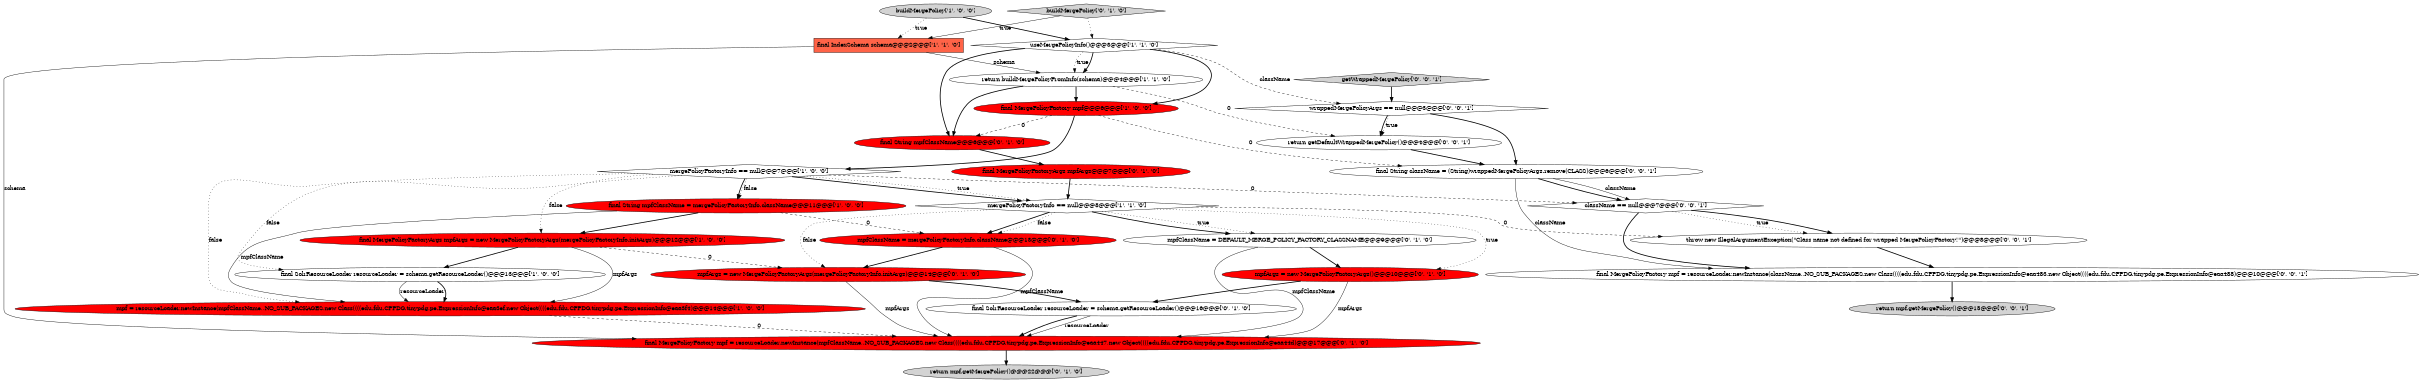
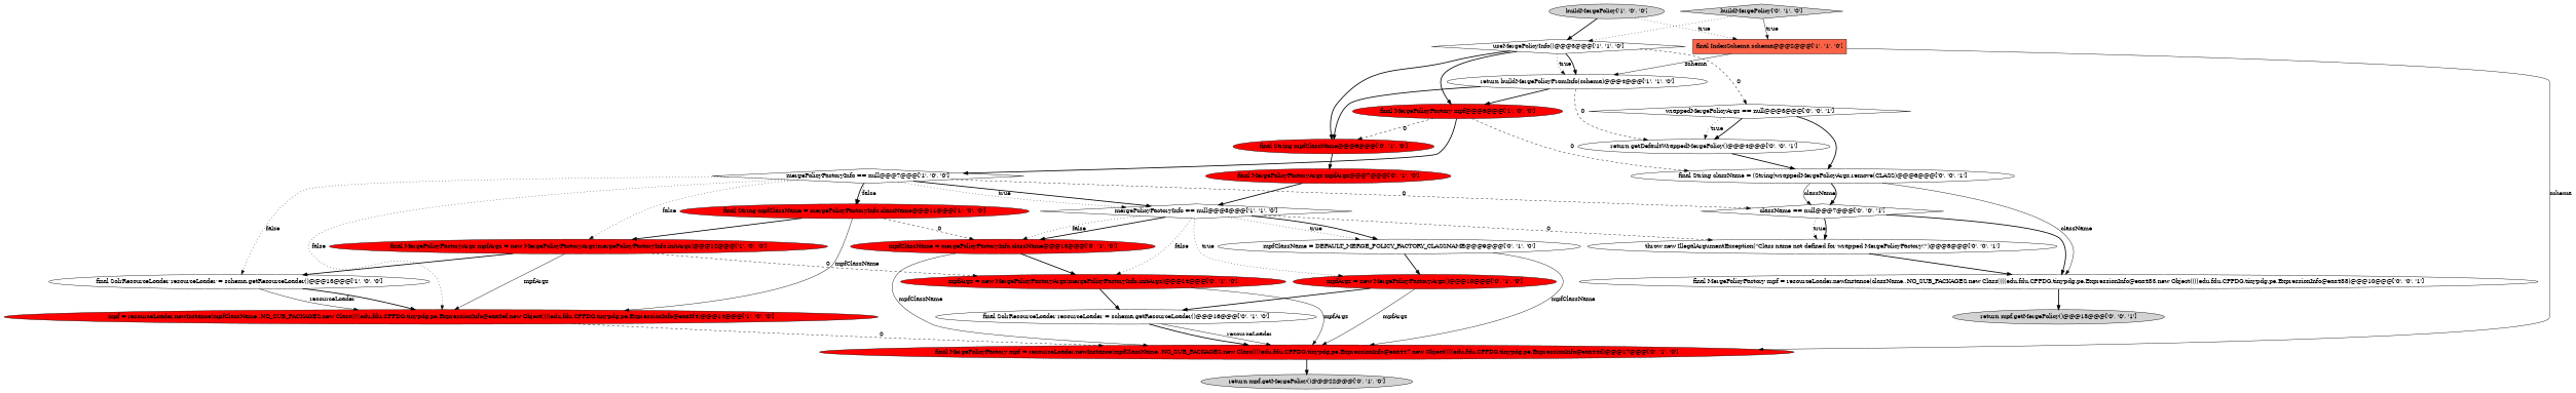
  digraph {
    node [fillcolor=white shape=ellipse style=filled]
    edge [style=bold]
    n1 [label="throw new IllegalArgumentException(\"Class name not defined for wrapped MergePolicyFactory!\")@@@8@@@['0', '0', '1']"]
    n2 [label="final MergePolicyFactory mpf = resourceLoader.newInstance(className,,NO_SUB_PACKAGES,new Class((((edu.fdu.CPPDG.tinypdg.pe.ExpressionInfo@eaa483,new Object((((edu.fdu.CPPDG.tinypdg.pe.ExpressionInfo@eaa488)@@@10@@@['0', '0', '1']"]
    n3 [fillcolor=lightgray label="return mpf.getMergePolicy()@@@15@@@['0', '0', '1']"]
    n4 [label="mpfClassName = DEFAULT_MERGE_POLICY_FACTORY_CLASSNAME@@@9@@@['0', '1', '0']"]
    n5 [fillcolor=red label="mpfArgs = new MergePolicyFactoryArgs()@@@10@@@['0', '1', '0']"]
    n6 [fillcolor=red label="final MergePolicyFactory mpf = resourceLoader.newInstance(mpfClassName,,NO_SUB_PACKAGES,new Class((((edu.fdu.CPPDG.tinypdg.pe.ExpressionInfo@eaa447,new Object((((edu.fdu.CPPDG.tinypdg.pe.ExpressionInfo@eaa44d)@@@17@@@['0', '1', '0']"]
    n7 [label="final SolrResourceLoader resourceLoader = schema.getResourceLoader()@@@16@@@['0', '1', '0']"]
    n8 [fillcolor=lightgray label="return mpf.getMergePolicy()@@@22@@@['0', '1', '0']"]
-   n9 [fillcolor=lightgray label="getWrappedMergePolicy['0', '0', '1']" shape=diamond]
    n10 [label="wrappedMergePolicyArgs == null@@@3@@@['0', '0', '1']" shape=diamond]
    n11 [label="final String className = (String)wrappedMergePolicyArgs.remove(CLASS)@@@6@@@['0', '0', '1']"]
    n12 [label="return getDefaultWrappedMergePolicy()@@@4@@@['0', '0', '1']"]
    n13 [fillcolor=lightgray label="buildMergePolicy['1', '0', '0']"]
    n14 [fillcolor=tomato label="final IndexSchema schema@@@2@@@['1', '1', '0']" shape=box]
    n15 [label="useMergePolicyInfo()@@@3@@@['1', '1', '0']" shape=diamond]
    n16 [label="return buildMergePolicyFromInfo(schema)@@@4@@@['1', '1', '0']"]
    n17 [fillcolor=red label="final String mpfClassName@@@6@@@['0', '1', '0']"]
    n18 [fillcolor=red label="final MergePolicyFactory mpf@@@6@@@['1', '0', '0']"]
    n19 [fillcolor=red label="mpfClassName = mergePolicyFactoryInfo.className@@@13@@@['0', '1', '0']"]
    n20 [fillcolor=red label="mpfArgs = new MergePolicyFactoryArgs(mergePolicyFactoryInfo.initArgs)@@@14@@@['0', '1', '0']"]
    n21 [fillcolor=lightgray label="buildMergePolicy['0', '1', '0']" shape=diamond]
    n22 [fillcolor=red label="final MergePolicyFactoryArgs mpfArgs@@@7@@@['0', '1', '0']"]
    n23 [label="mergePolicyFactoryInfo == null@@@8@@@['1', '1', '0']" shape=diamond]
    n24 [label="mergePolicyFactoryInfo == null@@@7@@@['1', '0', '0']" shape=diamond]
    n25 [fillcolor=red label="mpf = resourceLoader.newInstance(mpfClassName,,NO_SUB_PACKAGES,new Class((((edu.fdu.CPPDG.tinypdg.pe.ExpressionInfo@eaa3ef,new Object((((edu.fdu.CPPDG.tinypdg.pe.ExpressionInfo@eaa3f4)@@@14@@@['1', '0', '0']"]
    n26 [label="final SolrResourceLoader resourceLoader = schema.getResourceLoader()@@@13@@@['1', '0', '0']"]
    n27 [fillcolor=red label="final MergePolicyFactoryArgs mpfArgs = new MergePolicyFactoryArgs(mergePolicyFactoryInfo.initArgs)@@@12@@@['1', '0', '0']"]
    n28 [fillcolor=red label="final String mpfClassName = mergePolicyFactoryInfo.className@@@11@@@['1', '0', '0']"]
    n29 [label="className == null@@@7@@@['0', '0', '1']" shape=diamond]
    n1 -> n2
    n2 -> n3
    n4 -> n5
    n4 -> n6 [label=mpfClassName style=solid]
    n5 -> n6 [label=mpfArgs style=solid]
    n5 -> n7
    n6 -> n8
    n7 -> n6 [label=resourceLoader style=solid]
    n7 -> n6
-   n9 -> n10
    n10 -> n11
    n10 -> n12
    n10 -> n12 [label=true style=dotted]
    n11 -> n2 [label=className style=solid]
    n11 -> n29 [label=className style=solid]
    n11 -> n29
    n12 -> n11
    n13 -> n14 [label=true style=dotted]
    n13 -> n15
    n14 -> n6 [label=schema style=solid]
    n14 -> n16 [label=schema style=solid]
-   n15 -> n10 [label=className style=dashed]
+   n15 -> n10 [label=0 style=dashed]
    n15 -> n16 [label=true style=dotted]
    n15 -> n16
    n15 -> n17
    n15 -> n18
    n16 -> n12 [label=0 style=dashed]
    n16 -> n17
    n16 -> n18
    n17 -> n22
    n18 -> n11 [label=0 style=dashed]
    n18 -> n17 [label=0 style=dashed]
    n18 -> n24
    n19 -> n6 [label=mpfClassName style=solid]
    n19 -> n20
    n20 -> n6 [label=mpfArgs style=solid]
    n20 -> n7
    n21 -> n14 [label=true style=solid]
    n21 -> n15 [style=dotted]
    n22 -> n23
    n23 -> n1 [label=0 style=dashed]
    n23 -> n4 [label=true style=dotted]
    n23 -> n4
    n23 -> n5 [label=true style=dotted]
    n23 -> n19
    n23 -> n19 [label=false style=dotted]
    n23 -> n20 [label=false style=dotted]
    n24 -> n23
    n24 -> n23 [label=true style=dotted]
    n24 -> n25 [label=false style=dotted]
    n24 -> n26 [label=false style=dotted]
    n24 -> n27 [label=false style=dotted]
    n24 -> n28
    n24 -> n28 [label=false style=dotted]
    n24 -> n29 [label=0 style=dashed]
    n25 -> n6 [label=0 style=dashed]
    n26 -> n25 [label=resourceLoader style=solid]
    n26 -> n25
    n27 -> n20 [label=0 style=dashed]
    n27 -> n25 [label=mpfArgs style=solid]
    n27 -> n26
    n28 -> n19 [label=0 style=dashed]
    n28 -> n25 [label=mpfClassName style=solid]
    n28 -> n27
    n29 -> n1 [label=true style=dotted]
    n29 -> n1
    n29 -> n2
  }
